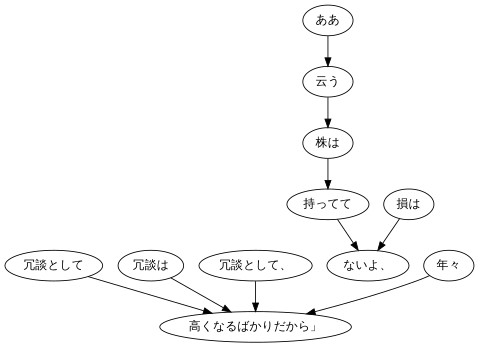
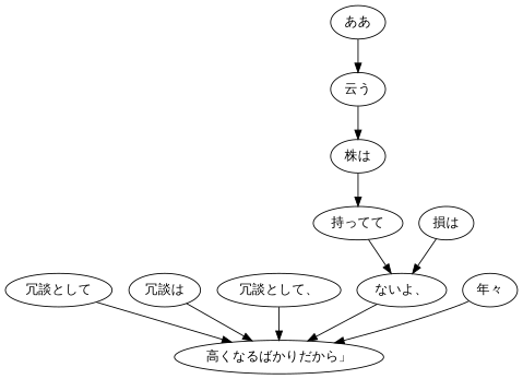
  digraph {
    n1 [label="冗談として"]
    n2 [label="高くなるばかりだから」"]
    n3 [label="冗談は"]
    n4 [label="冗談として、"]
    n5 [label="ああ"]
    n6 [label="云う"]
    n7 [label="株は"]
    n8 [label="持ってて"]
    n9 [label="ないよ、"]
    n10 [label="損は"]
    n11 [label="年々"]
    n1 -> n2
    n3 -> n2
    n4 -> n2
    n5 -> n6
    n6 -> n7
    n7 -> n8
    n8 -> n9
+   n9 -> n2
    n10 -> n9
    n11 -> n2
  }
